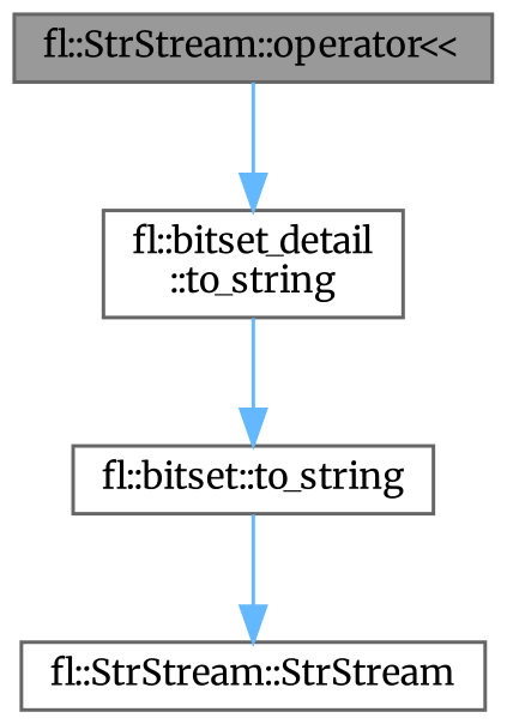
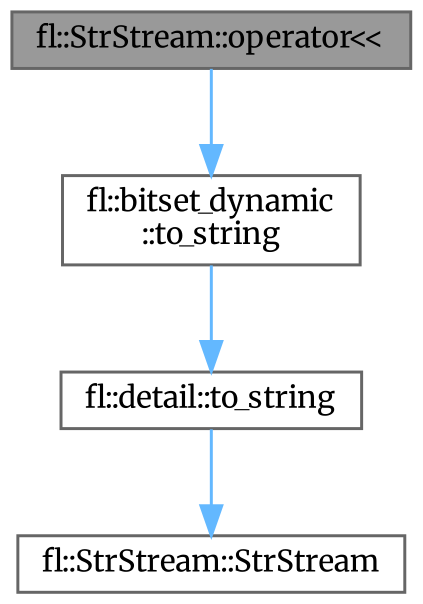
  digraph {
    fontname=Merriweather
    rankdir=TB
    node [color=grey40 fillcolor=white fontname=Merriweather fontsize=10 shape=box style=filled]
    edge [color=steelblue1 fontname=Merriweather fontsize=10 labelfontname=Helvetica labelfontsize=10 style=solid]
    n1 [color=gray40 fillcolor=grey60 fontcolor=black height=0.2 label="fl::StrStream::operator\<\<" width=0.4]
-   n2 [height=0.2 label="fl::bitset_detail\l::to_string" width=0.4]
+   n2 [height=0.2 label="fl::bitset_dynamic\l::to_string" width=0.4]
    n3 [height=0.2 label="fl::StrStream::StrStream" width=0.4]
-   n4 [height=0.2 label="fl::bitset::to_string" width=0.4]
+   n4 [height=0.2 label="fl::detail::to_string" width=0.4]
    n1 -> n2
    n2 -> n4
    n4 -> n3
  }
